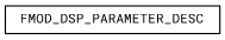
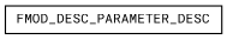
  digraph {
    rankdir=LR
    fontname="Roboto Mono"
-   n1 [color=black fillcolor=white fontname="Roboto Mono" fontsize=10 height=0.2 label=FMOD_DSP_PARAMETER_DESC shape=record style=filled width=0.4]
+   n1 [color=black fillcolor=white fontname="Roboto Mono" fontsize=10 height=0.2 label=FMOD_DESC_PARAMETER_DESC shape=record style=filled width=0.4]
  }
